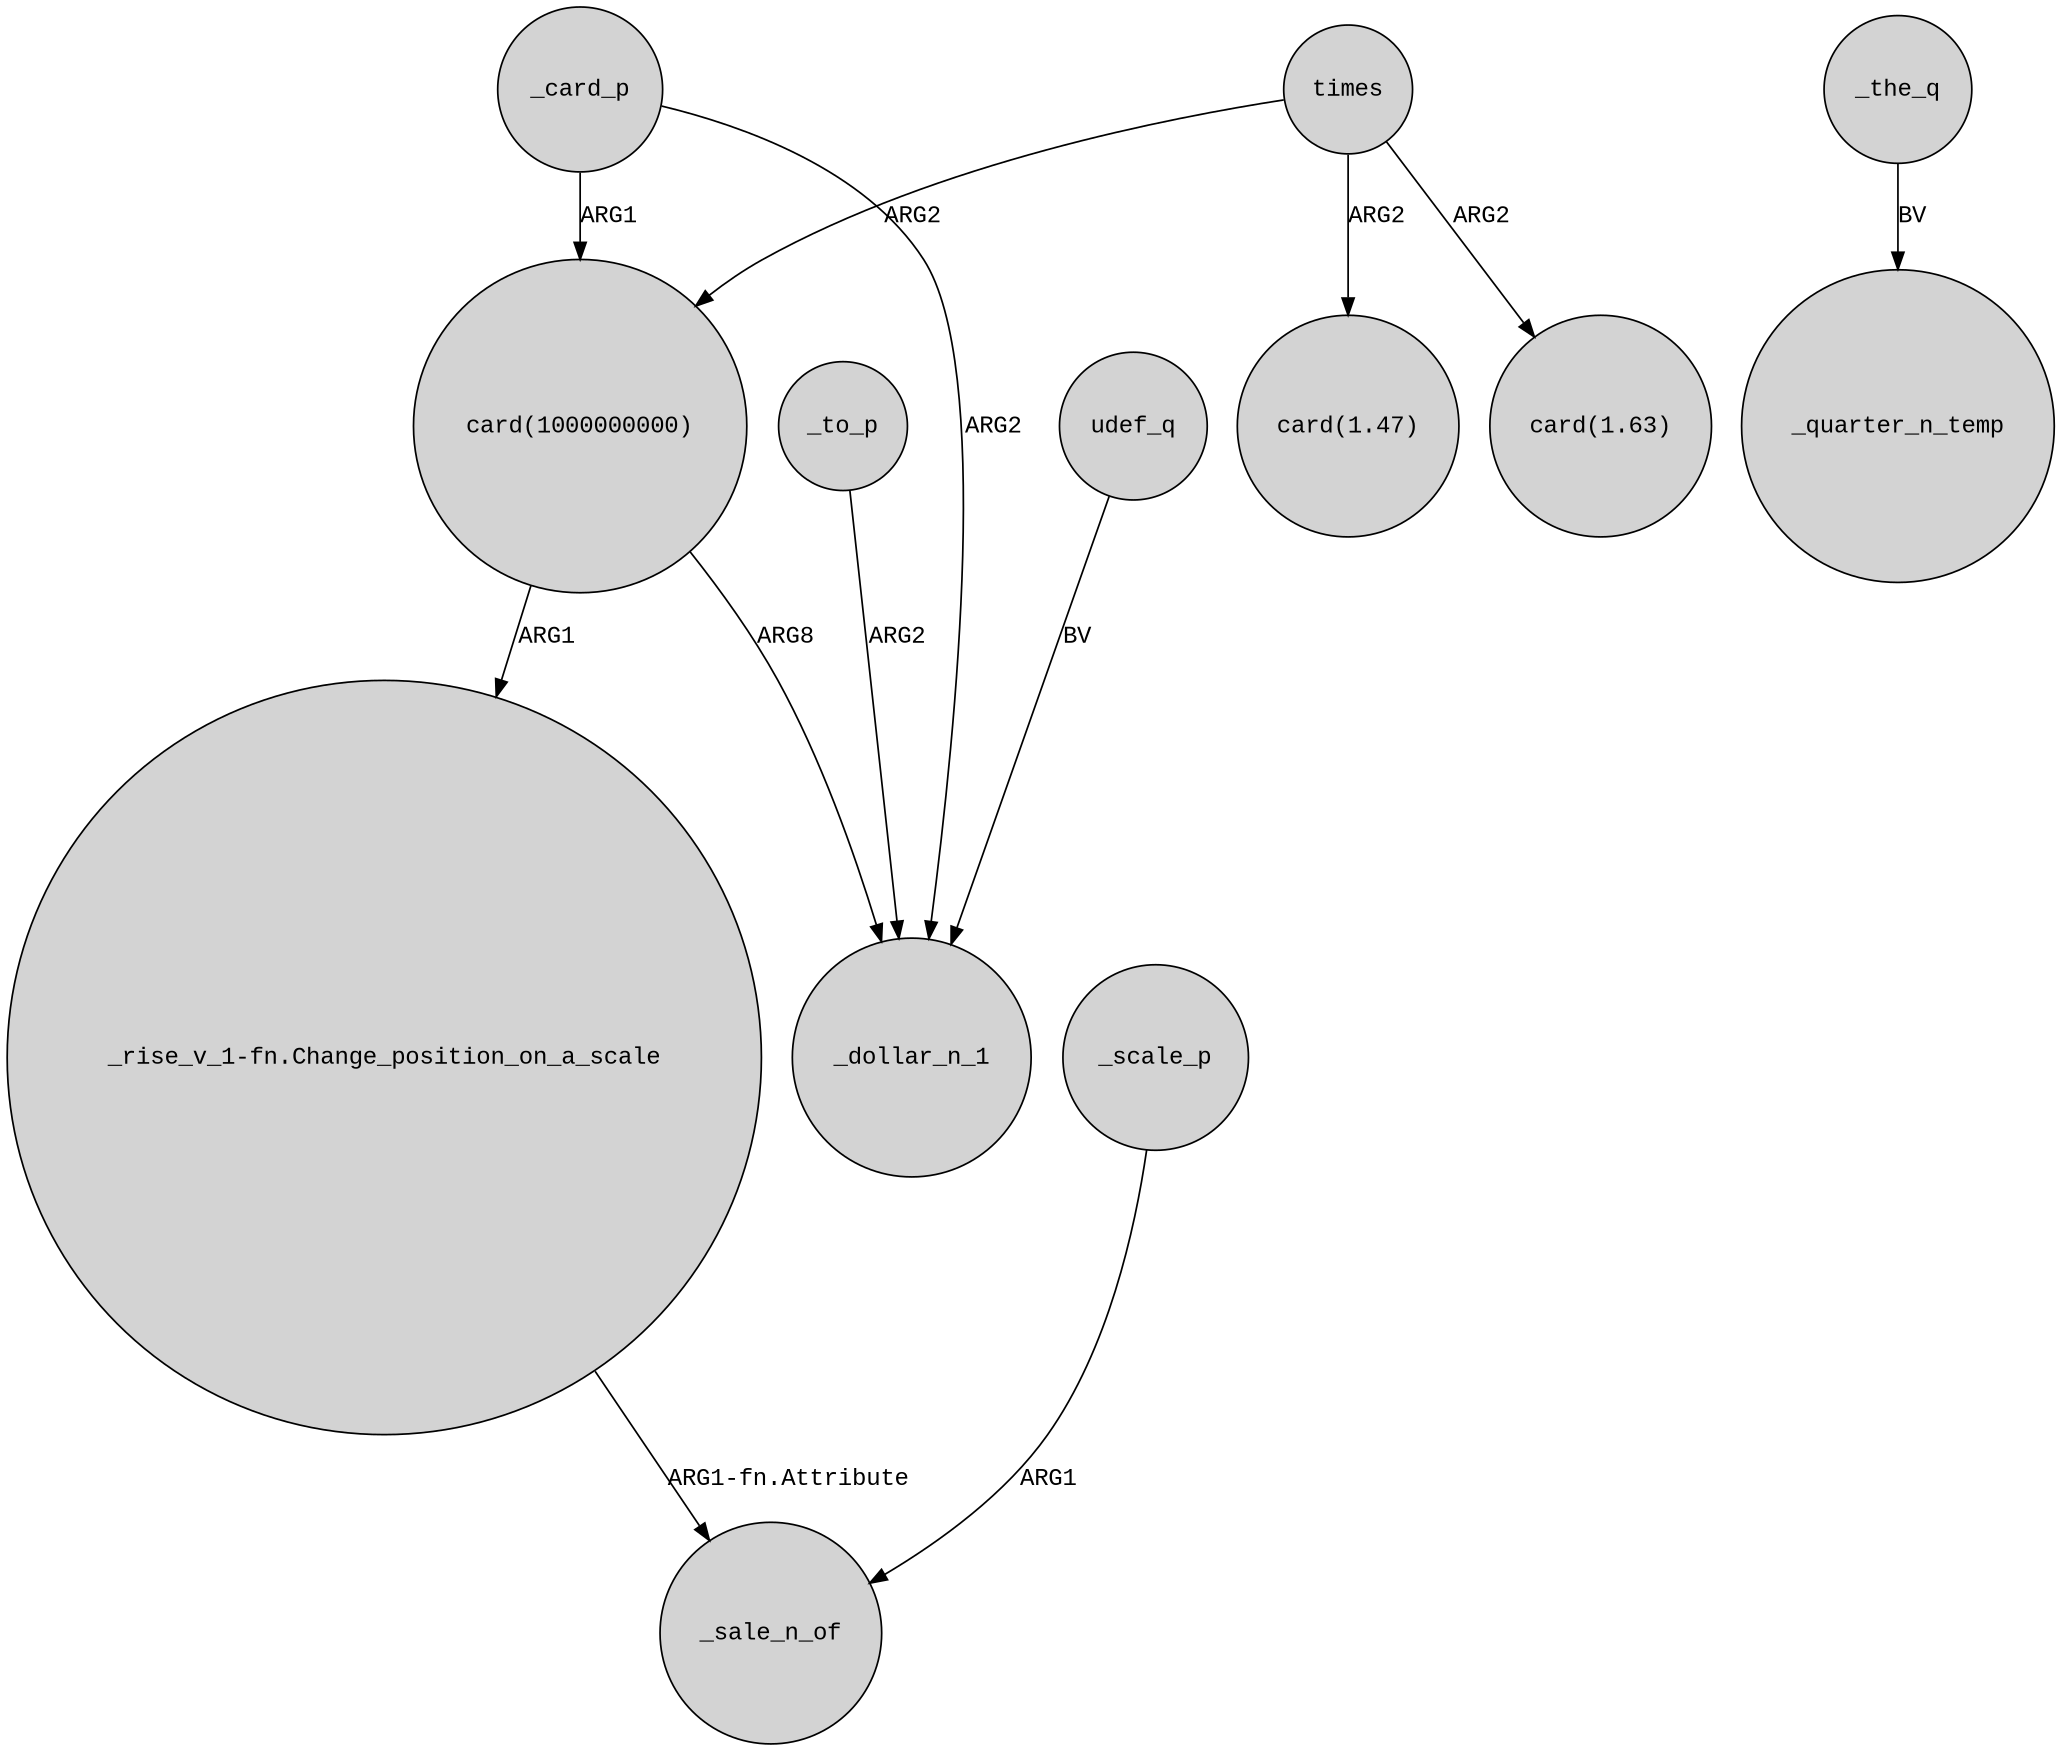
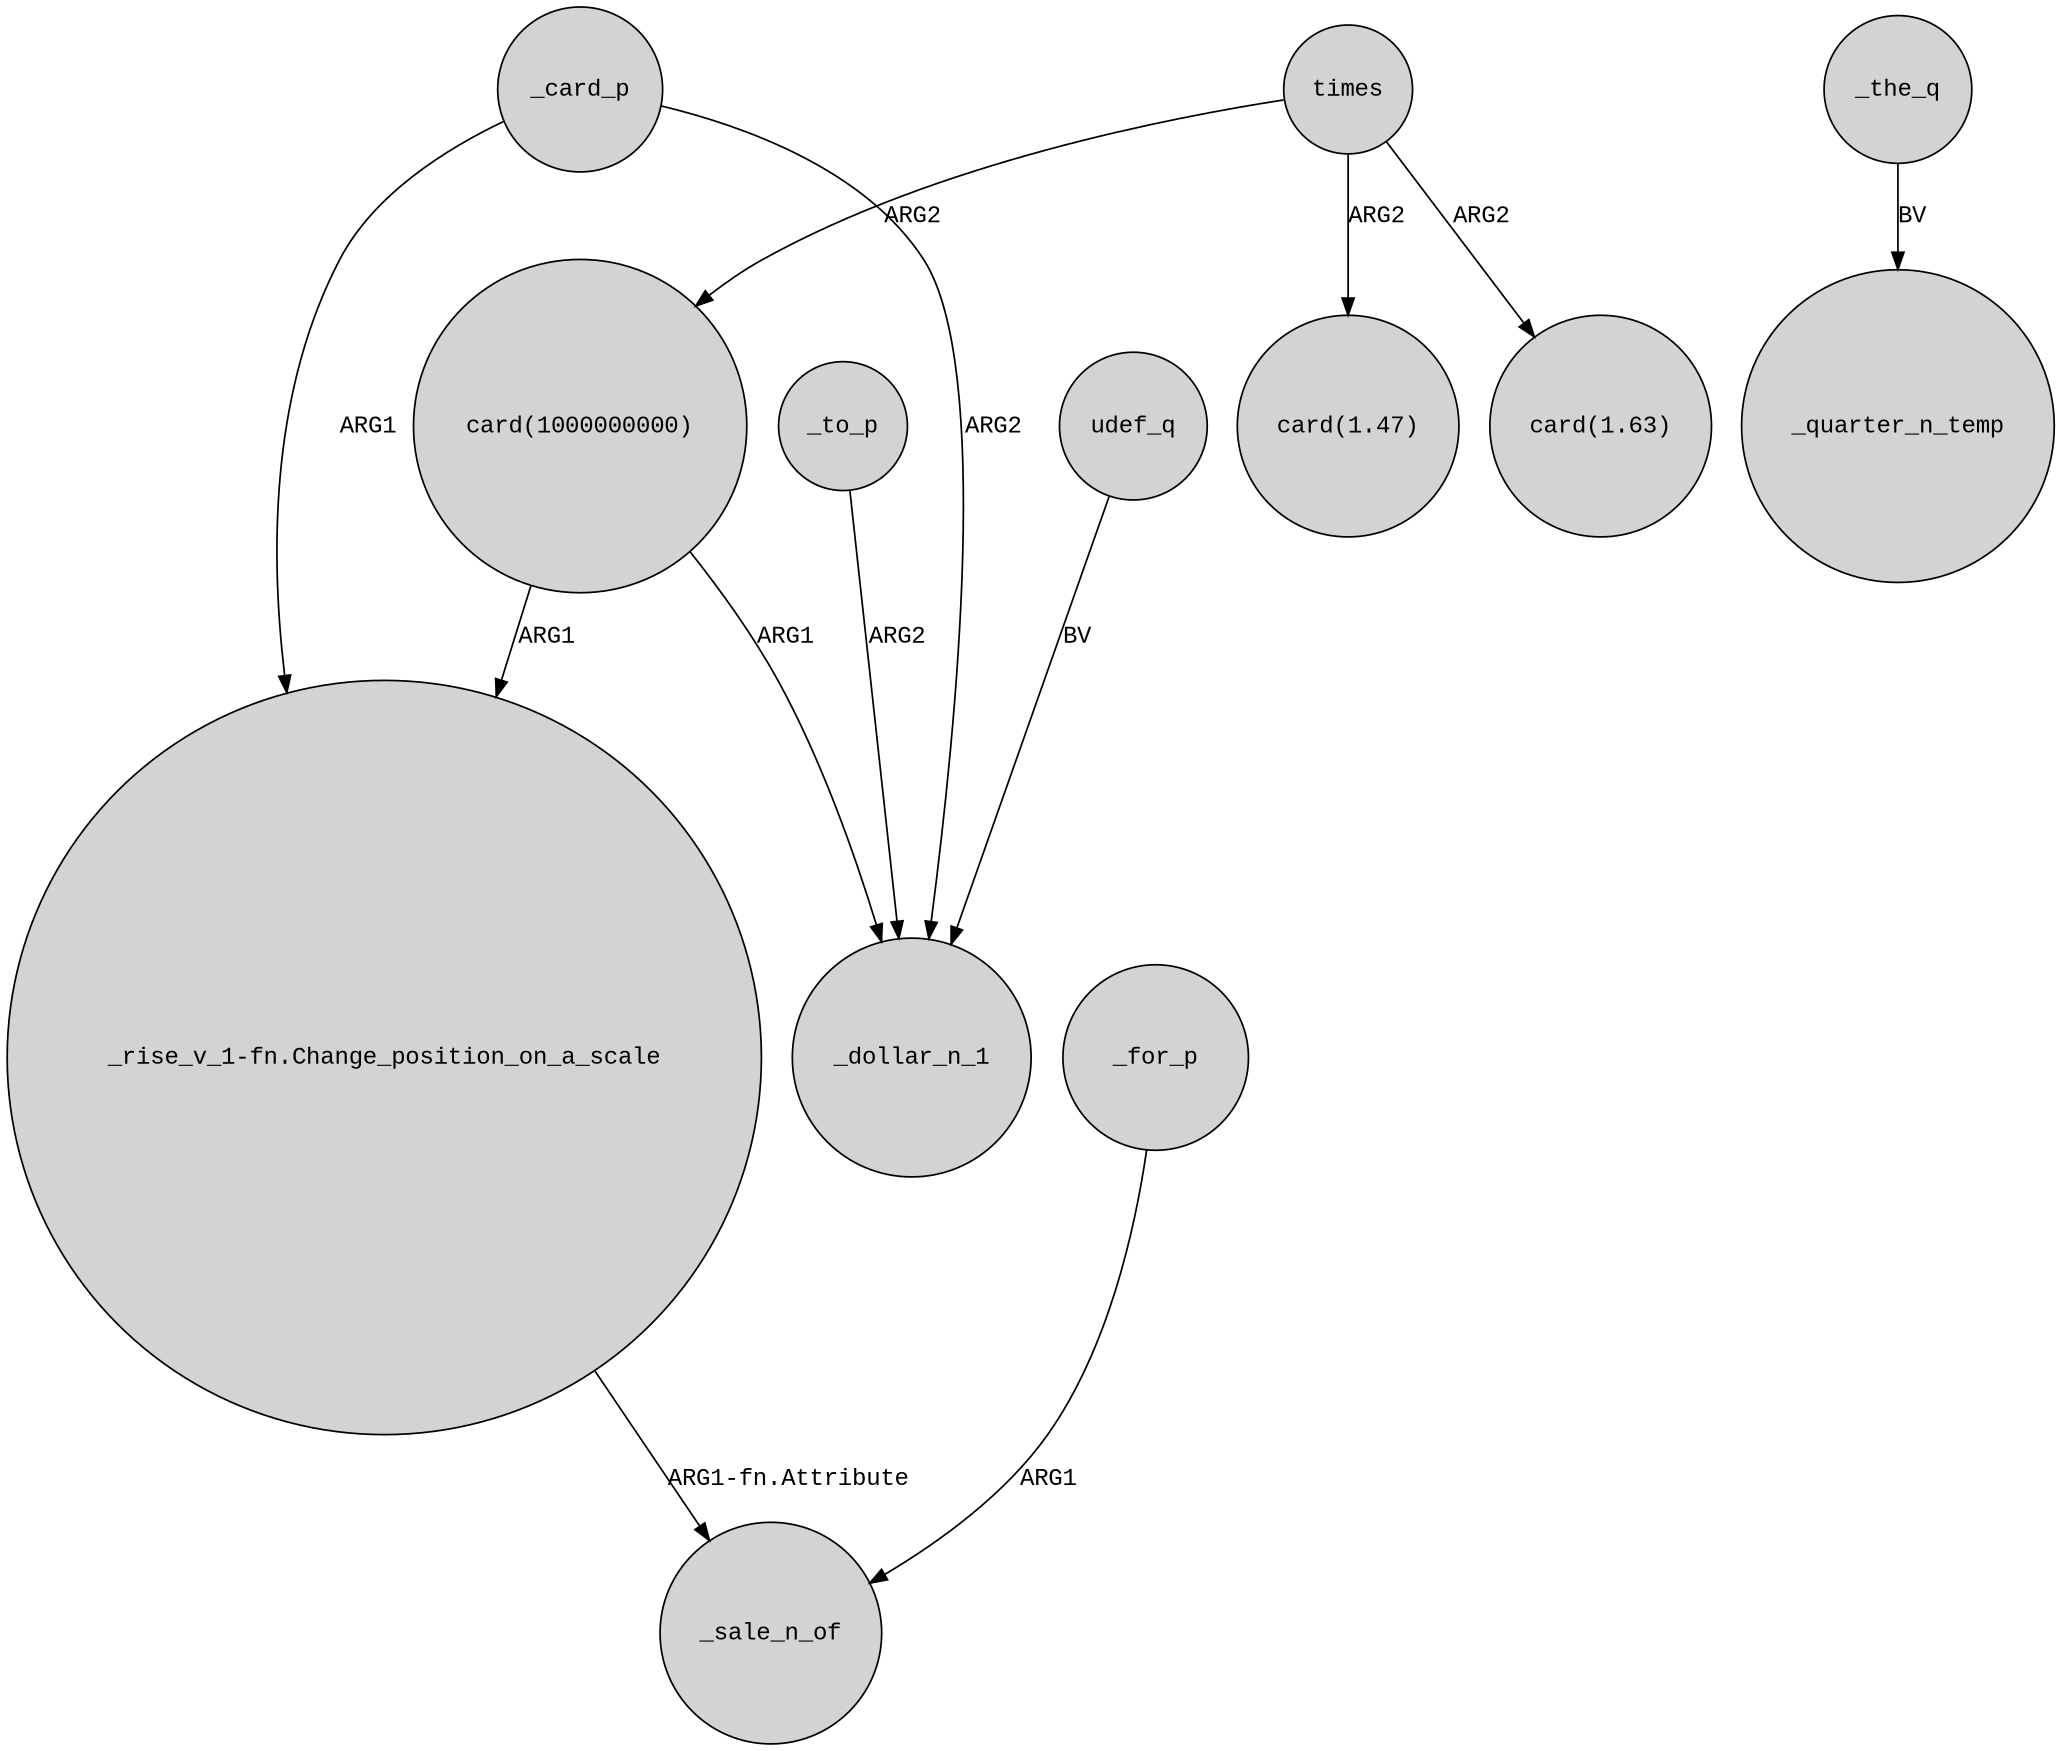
  digraph {
    fontname="Liberation Mono"
    node [fontname="Liberation Mono" shape=circle style=filled]
    edge [fontname="Liberation Mono"]
    "card(1000000000)"
    _dollar_n_1
    "_rise_v_1-fn.Change_position_on_a_scale"
-   _for_p [label=_scale_p]
+   _for_p
    _sale_n_of
    n6 [label=_card_p]
    times
    "card(1.47)"
    "card(1.63)"
    udef_q
    _to_p
    _the_q
    _quarter_n_temp
-   "card(1000000000)" -> _dollar_n_1 [label=ARG8]
+   "card(1000000000)" -> _dollar_n_1 [label=ARG1]
    "card(1000000000)" -> "_rise_v_1-fn.Change_position_on_a_scale" [label=ARG1]
    "_rise_v_1-fn.Change_position_on_a_scale" -> _sale_n_of [label="ARG1-fn.Attribute"]
    _for_p -> _sale_n_of [label=ARG1]
    n6 -> _dollar_n_1 [label=ARG2]
-   n6 -> "card(1000000000)" [label=ARG1]
+   n6 -> "_rise_v_1-fn.Change_position_on_a_scale" [label=ARG1]
    times -> "card(1000000000)" [label=ARG2]
    times -> "card(1.47)" [label=ARG2]
    times -> "card(1.63)" [label=ARG2]
    udef_q -> _dollar_n_1 [label=BV]
    _to_p -> _dollar_n_1 [label=ARG2]
    _the_q -> _quarter_n_temp [label=BV]
  }
